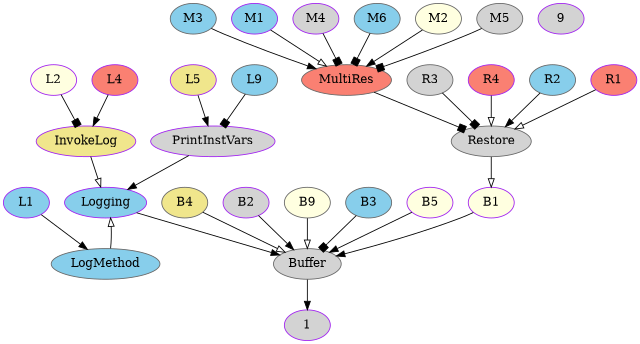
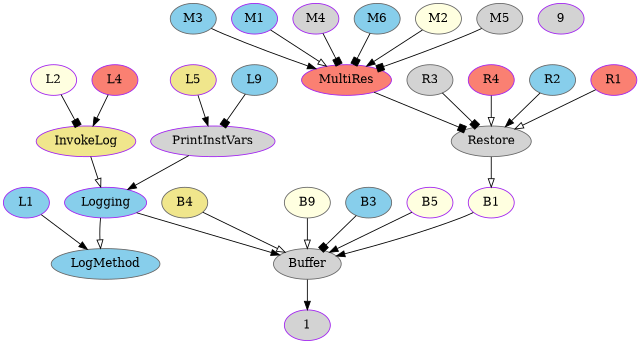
  digraph {
    fontname="DejaVu Serif"
    node [color=purple fillcolor=lightgrey fontname="DejaVu Serif" style=filled]
    edge [arrowhead=normal fontname="DejaVu Serif"]
    Restore [color=gray40]
    B1 [fillcolor=lightyellow]
    Buffer [color=gray40]
    1
    LogMethod [color=gray40 fillcolor=skyblue]
    Logging [fillcolor=skyblue]
    InvokeLog [fillcolor=khaki]
    B4 [color=gray40 fillcolor=khaki]
-   B2
    L2 [fillcolor=lightyellow]
    M3 [color=gray40 fillcolor=skyblue]
-   MultiRes [color=gray40 fillcolor=salmon]
+   MultiRes [fillcolor=salmon]
    L5 [fillcolor=khaki]
    PrintInstVars
    n15 [color=gray40 fillcolor=skyblue label=L9]
    n16 [color=gray40 fillcolor=lightyellow label=B9]
    n17 [label=9]
    M1 [fillcolor=skyblue]
    M4
    B3 [color=gray40 fillcolor=skyblue]
    M6 [color=gray40 fillcolor=skyblue]
    M2 [color=gray40 fillcolor=lightyellow]
    M5 [color=gray40]
    R3 [color=gray40]
    R4 [fillcolor=salmon]
    L4 [fillcolor=salmon]
    R2 [color=gray40 fillcolor=skyblue]
    L1 [fillcolor=skyblue]
    R1 [fillcolor=salmon]
    B5 [fillcolor=lightyellow]
    Restore -> B1 [arrowhead=onormal]
    B1 -> Buffer
    Buffer -> 1
-   LogMethod -> Logging [arrowhead=onormal]
+   Logging -> LogMethod [arrowhead=onormal]
    Logging -> Buffer
    InvokeLog -> Logging [arrowhead=onormal]
    B4 -> Buffer [arrowhead=onormal]
-   B2 -> Buffer
    L2 -> InvokeLog [arrowhead=box]
    M3 -> MultiRes
    MultiRes -> Restore [arrowhead=box]
    L5 -> PrintInstVars
    PrintInstVars -> Logging
    n15 -> PrintInstVars [arrowhead=box]
    n16 -> Buffer [arrowhead=onormal]
    M1 -> MultiRes [arrowhead=onormal]
    M4 -> MultiRes [arrowhead=box]
    B3 -> Buffer [arrowhead=box]
    M6 -> MultiRes [arrowhead=box]
    M2 -> MultiRes
    M5 -> MultiRes [arrowhead=box]
    R3 -> Restore [arrowhead=box]
    R4 -> Restore [arrowhead=onormal]
    L4 -> InvokeLog
    R2 -> Restore
    L1 -> LogMethod
    R1 -> Restore [arrowhead=onormal]
    B5 -> Buffer
  }
